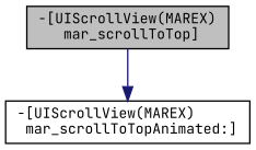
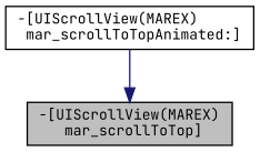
  digraph {
    rankdir=TB
    fontname="JetBrains Mono"
    node [color=black fontname="JetBrains Mono" fontsize=10 shape=record style=filled]
    n1 [fillcolor=grey75 fontcolor=black height=0.2 label="-[UIScrollView(MAREX)\l mar_scrollToTop]" width=0.4]
    n2 [fillcolor=white height=0.2 label="-[UIScrollView(MAREX)\l mar_scrollToTopAnimated:]" width=0.4]
-   n1 -> n2 [color=midnightblue fontname="JetBrains Mono" fontsize=10 labelfontname=Helvetica labelfontsize=10 style=solid]
+   n2 -> n1 [color=midnightblue fontname="JetBrains Mono" fontsize=10 labelfontname=Helvetica labelfontsize=10 style=solid]
  }
